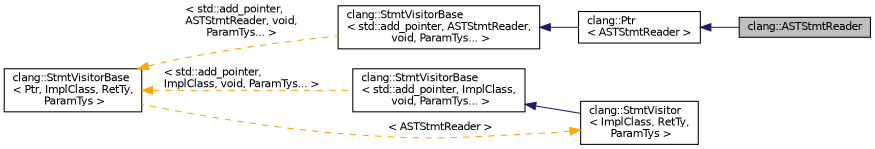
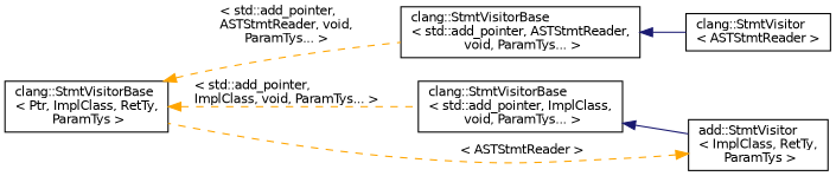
  digraph {
    rankdir=LR
    node [color=black fontname=Helvetica fontsize=10 shape=record]
    edge [color=midnightblue dir=back fontname=Helvetica fontsize=10 labelfontname=Helvetica labelfontsize=10 style=solid]
-   n1 [fillcolor=grey75 fontcolor=black height=0.2 label="clang::ASTStmtReader" style=filled width=0.4]
-   n2 [height=0.2 label="clang::Ptr\l\< ASTStmtReader \>" width=0.4]
+   n2 [height=0.2 label="clang::StmtVisitor\l\< ASTStmtReader \>" width=0.4]
    n3 [height=0.2 label="clang::StmtVisitorBase\l\< std::add_pointer, ASTStmtReader,\l void, ParamTys... \>" width=0.4]
    n4 [height=0.2 label="clang::StmtVisitorBase\l\< Ptr, ImplClass, RetTy,\l ParamTys \>" width=0.4]
    n5 [height=0.2 label="clang::StmtVisitorBase\l\< std::add_pointer, ImplClass,\l void, ParamTys... \>" width=0.4]
-   n6 [height=0.2 label="clang::StmtVisitor\l\< ImplClass, RetTy,\l ParamTys \>" width=0.4]
-   n2 -> n1
+   n6 [height=0.2 label="add::StmtVisitor\l\< ImplClass, RetTy,\l ParamTys \>" width=0.4]
    n3 -> n2
    n4 -> n3 [color=orange label=" \< std::add_pointer,\l ASTStmtReader, void,\l ParamTys... \>" style=dashed]
    n4 -> n5 [color=orange label=" \< std::add_pointer,\l ImplClass, void, ParamTys... \>" style=dashed]
    n5 -> n6
    n6 -> n4 [color=orange label=" \< ASTStmtReader \>" style=dashed]
  }
